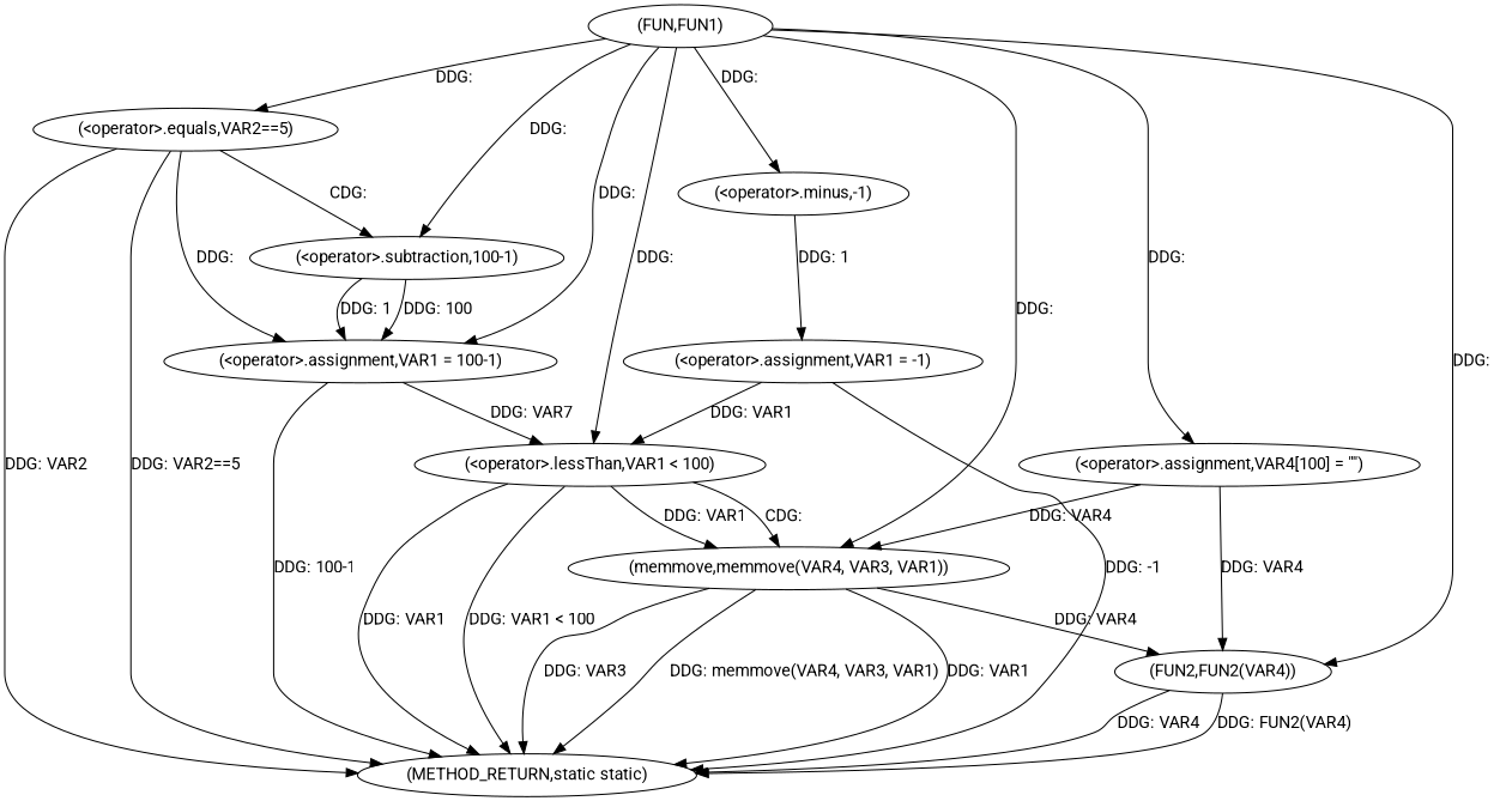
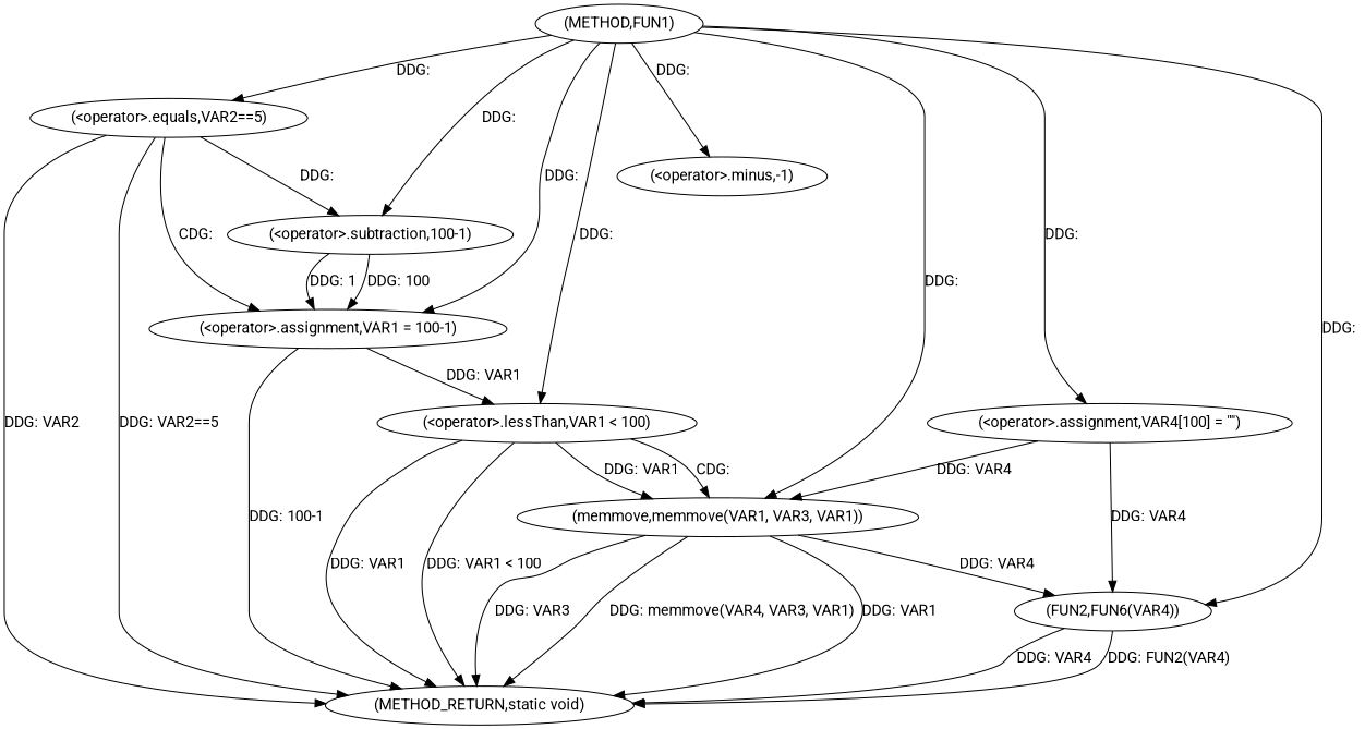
  digraph {
    fontname=Roboto
    node [fontname=Roboto]
    edge [fontname=Roboto]
-   n1 [label="(FUN,FUN1)"]
+   n1 [label="(METHOD,FUN1)"]
    n2 [label="(<operator>.minus,-1)"]
    n3 [label="(<operator>.equals,VAR2==5)"]
    n4 [label="(<operator>.assignment,VAR1 = 100-1)"]
    n5 [label="(<operator>.subtraction,100-1)"]
    n6 [label="(<operator>.assignment,VAR4[100] = \"\")"]
    n7 [label="(<operator>.lessThan,VAR1 < 100)"]
-   n8 [label="(memmove,memmove(VAR4, VAR3, VAR1))"]
-   n9 [label="(FUN2,FUN2(VAR4))"]
-   n10 [label="(<operator>.assignment,VAR1 = -1)"]
-   n11 [label="(METHOD_RETURN,static static)"]
+   n8 [label="(memmove,memmove(VAR1, VAR3, VAR1))"]
+   n9 [label="(FUN2,FUN6(VAR4))"]
+   n11 [label="(METHOD_RETURN,static void)"]
    n1 -> n2 [label="DDG: "]
    n1 -> n3 [label="DDG: "]
    n1 -> n4 [label="DDG: "]
    n1 -> n5 [label="DDG: "]
    n1 -> n6 [label="DDG: "]
    n1 -> n7 [label="DDG: "]
    n1 -> n8 [label="DDG: "]
    n1 -> n9 [label="DDG: "]
-   n2 -> n10 [label="DDG: 1"]
-   n3 -> n4 [label="DDG: "]
-   n3 -> n5 [label="CDG: "]
+   n3 -> n4 [label="CDG: "]
+   n3 -> n5 [label="DDG: "]
    n3 -> n11 [label="DDG: VAR2==5"]
    n3 -> n11 [label="DDG: VAR2"]
-   n4 -> n7 [label="DDG: VAR7"]
+   n4 -> n7 [label="DDG: VAR1"]
    n4 -> n11 [label="DDG: 100-1"]
    n5 -> n4 [label="DDG: 100"]
    n5 -> n4 [label="DDG: 1"]
    n6 -> n8 [label="DDG: VAR4"]
    n6 -> n9 [label="DDG: VAR4"]
    n7 -> n8 [label="DDG: VAR1"]
    n7 -> n8 [label="CDG: "]
    n7 -> n11 [label="DDG: VAR1"]
    n7 -> n11 [label="DDG: VAR1 < 100"]
    n8 -> n9 [label="DDG: VAR4"]
    n8 -> n11 [label="DDG: VAR3"]
    n8 -> n11 [label="DDG: memmove(VAR4, VAR3, VAR1)"]
    n8 -> n11 [label="DDG: VAR1"]
    n9 -> n11 [label="DDG: FUN2(VAR4)"]
    n9 -> n11 [label="DDG: VAR4"]
-   n10 -> n7 [label="DDG: VAR1"]
-   n10 -> n11 [label="DDG: -1"]
  }
